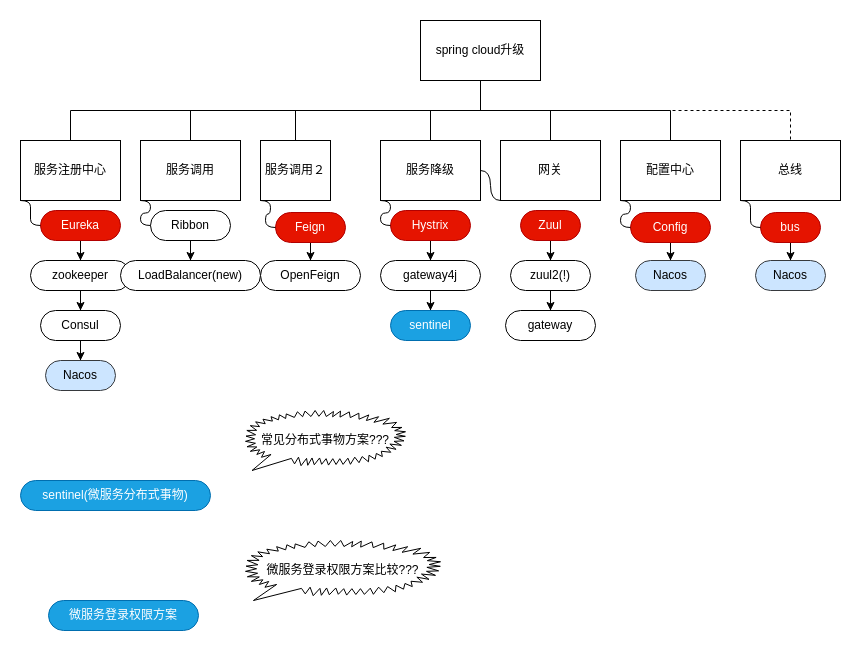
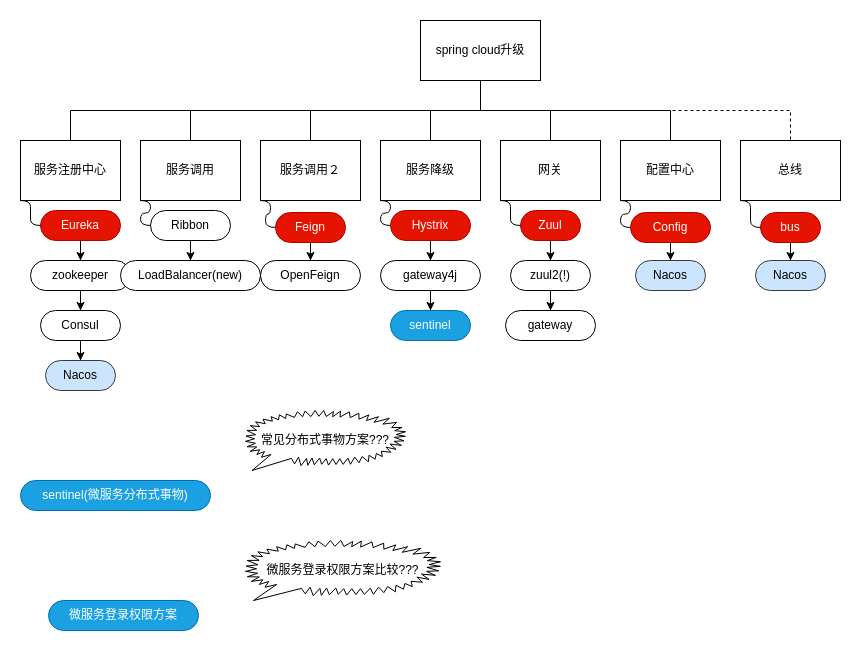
  <mxCell id="0" />
  <mxCell id="1" parent="0" />
  <mxCell id="2" value="spring cloud升级" style="whiteSpace=wrap;html=1;align=center;treeFolding=1;treeMoving=1;container=1;recursiveResize=0;" vertex="1" parent="1"><mxGeometry x="420" y="20" width="120" height="60" as="geometry" /></mxCell>
  <mxCell id="3" value="服务注册中心" style="whiteSpace=wrap;html=1;align=center;verticalAlign=middle;container=1;recursiveResize=0;treeFolding=1;treeMoving=1;" vertex="1" parent="1"><mxGeometry x="20" y="140" width="100" height="60" as="geometry" /></mxCell>
  <mxCell id="4" value="" style="edgeStyle=elbowEdgeStyle;elbow=vertical;startArrow=none;endArrow=none;rounded=0;exitX=0.5;exitY=1;exitDx=0;exitDy=0;" edge="1" target="3" parent="1" source="2"><mxGeometry relative="1" as="geometry"><mxPoint x="90" y="160" as="sourcePoint" /></mxGeometry></mxCell>
  <mxCell id="5" value="服务调用" style="whiteSpace=wrap;html=1;align=center;verticalAlign=middle;container=1;recursiveResize=0;treeFolding=1;treeMoving=1;" vertex="1" parent="1"><mxGeometry x="140" y="140" width="100" height="60" as="geometry" /></mxCell>
  <mxCell id="6" value="服务降级" style="whiteSpace=wrap;html=1;align=center;verticalAlign=middle;container=1;recursiveResize=0;treeFolding=1;treeMoving=1;" vertex="1" parent="1"><mxGeometry x="380" y="140" width="100" height="60" as="geometry" /></mxCell>
- <mxCell id="7" value="服务调用２" style="whiteSpace=wrap;html=1;align=center;verticalAlign=middle;container=1;recursiveResize=0;treeFolding=1;treeMoving=1;" vertex="1" parent="1"><mxGeometry x="260" y="140" width="70" height="60" as="geometry" /></mxCell>
+ <mxCell id="7" value="服务调用２" style="whiteSpace=wrap;html=1;align=center;verticalAlign=middle;container=1;recursiveResize=0;treeFolding=1;treeMoving=1;" vertex="1" parent="1"><mxGeometry x="260" y="140" width="100" height="60" as="geometry" /></mxCell>
  <mxCell id="8" value="" style="edgeStyle=elbowEdgeStyle;elbow=vertical;startArrow=none;endArrow=none;rounded=0;exitX=0.5;exitY=1;exitDx=0;exitDy=0;entryX=0.5;entryY=0;entryDx=0;entryDy=0;" edge="1" parent="1" source="2" target="5"><mxGeometry relative="1" as="geometry"><mxPoint x="340" y="360" as="sourcePoint" /><mxPoint x="-70" y="420" as="targetPoint" /></mxGeometry></mxCell>
  <mxCell id="9" value="网关" style="whiteSpace=wrap;html=1;align=center;verticalAlign=middle;container=1;recursiveResize=0;treeFolding=1;treeMoving=1;" vertex="1" parent="1"><mxGeometry x="500" y="140" width="100" height="60" as="geometry" /></mxCell>
  <mxCell id="10" value="配置中心" style="whiteSpace=wrap;html=1;align=center;verticalAlign=middle;container=1;recursiveResize=0;treeFolding=1;treeMoving=1;" vertex="1" parent="1"><mxGeometry x="620" y="140" width="100" height="60" as="geometry" /></mxCell>
  <mxCell id="11" value="总线" style="whiteSpace=wrap;html=1;align=center;verticalAlign=middle;container=1;recursiveResize=0;treeFolding=1;treeMoving=1;" vertex="1" parent="1"><mxGeometry x="740" y="140" width="100" height="60" as="geometry" /></mxCell>
  <mxCell id="12" value="" style="edgeStyle=elbowEdgeStyle;elbow=vertical;startArrow=none;endArrow=none;rounded=0;exitX=0.5;exitY=1;exitDx=0;exitDy=0;entryX=0.5;entryY=0;entryDx=0;entryDy=0;" edge="1" parent="1" source="2" target="7"><mxGeometry relative="1" as="geometry"><mxPoint x="660" y="260" as="sourcePoint" /><mxPoint x="250" y="320" as="targetPoint" /></mxGeometry></mxCell>
  <mxCell id="13" value="" style="edgeStyle=elbowEdgeStyle;elbow=vertical;startArrow=none;endArrow=none;rounded=0;exitX=0.5;exitY=1;exitDx=0;exitDy=0;entryX=0.5;entryY=0;entryDx=0;entryDy=0;" edge="1" parent="1" source="2" target="6"><mxGeometry relative="1" as="geometry"><mxPoint x="290" y="350" as="sourcePoint" /><mxPoint x="-120" y="410" as="targetPoint" /></mxGeometry></mxCell>
  <mxCell id="14" value="" style="edgeStyle=elbowEdgeStyle;elbow=vertical;startArrow=none;endArrow=none;rounded=0;exitX=0.5;exitY=1;exitDx=0;exitDy=0;entryX=0.5;entryY=0;entryDx=0;entryDy=0;" edge="1" parent="1" source="2" target="9"><mxGeometry relative="1" as="geometry"><mxPoint x="450" y="440" as="sourcePoint" /><mxPoint x="40" y="500" as="targetPoint" /></mxGeometry></mxCell>
  <mxCell id="15" value="" style="edgeStyle=elbowEdgeStyle;elbow=vertical;startArrow=none;endArrow=none;rounded=0;exitX=0.5;exitY=1;exitDx=0;exitDy=0;dashed=1;" edge="1" parent="1" source="2" target="11"><mxGeometry relative="1" as="geometry"><mxPoint x="490" y="300" as="sourcePoint" /><mxPoint x="80" y="360" as="targetPoint" /></mxGeometry></mxCell>
  <mxCell id="16" value="" style="edgeStyle=elbowEdgeStyle;elbow=vertical;startArrow=none;endArrow=none;rounded=0;exitX=0.5;exitY=1;exitDx=0;exitDy=0;entryX=0.5;entryY=0;entryDx=0;entryDy=0;" edge="1" parent="1" source="2" target="10"><mxGeometry relative="1" as="geometry"><mxPoint x="470" y="390" as="sourcePoint" /><mxPoint x="60" y="450" as="targetPoint" /></mxGeometry></mxCell>
  <mxCell id="17" value="" style="edgeStyle=orthogonalEdgeStyle;rounded=0;orthogonalLoop=1;jettySize=auto;html=1;" edge="1" parent="1" source="18" target="21"><mxGeometry relative="1" as="geometry" /></mxCell>
  <mxCell id="18" value="Eureka" style="whiteSpace=wrap;html=1;rounded=1;arcSize=50;align=center;verticalAlign=middle;container=1;recursiveResize=0;strokeWidth=1;autosize=1;spacing=4;treeFolding=1;treeMoving=1;fillColor=#e51400;strokeColor=#B20000;fontColor=#ffffff;" vertex="1" parent="1"><mxGeometry x="40" y="210" width="80" height="30" as="geometry" /></mxCell>
  <mxCell id="19" value="" style="edgeStyle=entityRelationEdgeStyle;startArrow=none;endArrow=none;segment=10;curved=1;exitX=0;exitY=1;exitDx=0;exitDy=0;" edge="1" target="18" parent="1" source="3"><mxGeometry relative="1" as="geometry"><mxPoint x="45" y="200" as="sourcePoint" /></mxGeometry></mxCell>
  <mxCell id="20" value="" style="edgeStyle=orthogonalEdgeStyle;rounded=0;orthogonalLoop=1;jettySize=auto;html=1;" edge="1" parent="1" source="21" target="23"><mxGeometry relative="1" as="geometry" /></mxCell>
  <mxCell id="21" value="zookeeper" style="whiteSpace=wrap;html=1;rounded=1;arcSize=50;align=center;verticalAlign=middle;container=1;recursiveResize=0;strokeWidth=1;autosize=1;spacing=4;treeFolding=1;treeMoving=1;" vertex="1" parent="1"><mxGeometry x="30" y="260" width="100" height="30" as="geometry" /></mxCell>
  <mxCell id="22" value="" style="edgeStyle=orthogonalEdgeStyle;rounded=0;orthogonalLoop=1;jettySize=auto;html=1;" edge="1" parent="1" source="23" target="24"><mxGeometry relative="1" as="geometry" /></mxCell>
  <mxCell id="23" value="Consul" style="whiteSpace=wrap;html=1;rounded=1;arcSize=50;align=center;verticalAlign=middle;container=1;recursiveResize=0;strokeWidth=1;autosize=1;spacing=4;treeFolding=1;treeMoving=1;" vertex="1" parent="1"><mxGeometry x="40" y="310" width="80" height="30" as="geometry" /></mxCell>
  <mxCell id="24" value="Nacos" style="whiteSpace=wrap;html=1;rounded=1;arcSize=50;align=center;verticalAlign=middle;container=1;recursiveResize=0;strokeWidth=1;autosize=1;spacing=4;treeFolding=1;treeMoving=1;fillColor=#cce5ff;strokeColor=#36393d;" vertex="1" parent="1"><mxGeometry x="45" y="360" width="70" height="30" as="geometry" /></mxCell>
  <mxCell id="25" value="" style="edgeStyle=orthogonalEdgeStyle;rounded=0;orthogonalLoop=1;jettySize=auto;html=1;" edge="1" parent="1" source="26" target="27"><mxGeometry relative="1" as="geometry" /></mxCell>
  <mxCell id="26" value="Ribbon" style="whiteSpace=wrap;html=1;rounded=1;arcSize=50;align=center;verticalAlign=middle;container=1;recursiveResize=0;strokeWidth=1;autosize=1;spacing=4;treeFolding=1;treeMoving=1;" vertex="1" parent="1"><mxGeometry x="150" y="210" width="80" height="30" as="geometry" /></mxCell>
  <mxCell id="27" value="LoadBalancer(new)" style="whiteSpace=wrap;html=1;rounded=1;arcSize=50;align=center;verticalAlign=middle;container=1;recursiveResize=0;strokeWidth=1;autosize=1;spacing=4;treeFolding=1;treeMoving=1;" vertex="1" parent="1"><mxGeometry x="120" y="260" width="140" height="30" as="geometry" /></mxCell>
  <mxCell id="28" value="" style="edgeStyle=entityRelationEdgeStyle;startArrow=none;endArrow=none;segment=10;curved=1;exitX=0;exitY=1;exitDx=0;exitDy=0;" edge="1" target="26" parent="1" source="5"><mxGeometry relative="1" as="geometry"><mxPoint x="160" y="234" as="sourcePoint" /></mxGeometry></mxCell>
  <mxCell id="29" value="" style="edgeStyle=orthogonalEdgeStyle;rounded=0;orthogonalLoop=1;jettySize=auto;html=1;" edge="1" parent="1" source="30" target="31"><mxGeometry relative="1" as="geometry" /></mxCell>
  <mxCell id="30" value="Feign" style="whiteSpace=wrap;html=1;rounded=1;arcSize=50;align=center;verticalAlign=middle;container=1;recursiveResize=0;strokeWidth=1;autosize=1;spacing=4;treeFolding=1;treeMoving=1;fillColor=#e51400;strokeColor=#B20000;fontColor=#ffffff;" vertex="1" parent="1"><mxGeometry x="275" y="212" width="70" height="30" as="geometry" /></mxCell>
  <mxCell id="31" value="OpenFeign" style="whiteSpace=wrap;html=1;rounded=1;arcSize=50;align=center;verticalAlign=middle;container=1;recursiveResize=0;strokeWidth=1;autosize=1;spacing=4;treeFolding=1;treeMoving=1;" vertex="1" parent="1"><mxGeometry x="260" y="260" width="100" height="30" as="geometry" /></mxCell>
  <mxCell id="32" value="" style="edgeStyle=entityRelationEdgeStyle;startArrow=none;endArrow=none;segment=10;curved=1;exitX=0;exitY=1;exitDx=0;exitDy=0;" edge="1" target="30" parent="1" source="7"><mxGeometry relative="1" as="geometry"><mxPoint x="270" y="220" as="sourcePoint" /></mxGeometry></mxCell>
  <mxCell id="33" value="" style="edgeStyle=orthogonalEdgeStyle;rounded=0;orthogonalLoop=1;jettySize=auto;html=1;" edge="1" parent="1" source="34" target="36"><mxGeometry relative="1" as="geometry" /></mxCell>
  <mxCell id="34" value="Hystrix" style="whiteSpace=wrap;html=1;rounded=1;arcSize=50;align=center;verticalAlign=middle;container=1;recursiveResize=0;strokeWidth=1;autosize=1;spacing=4;treeFolding=1;treeMoving=1;fillColor=#e51400;strokeColor=#B20000;fontColor=#ffffff;" vertex="1" parent="1"><mxGeometry x="390" y="210" width="80" height="30" as="geometry" /></mxCell>
  <mxCell id="35" value="" style="edgeStyle=orthogonalEdgeStyle;rounded=0;orthogonalLoop=1;jettySize=auto;html=1;" edge="1" parent="1" source="36" target="37"><mxGeometry relative="1" as="geometry" /></mxCell>
  <mxCell id="36" value="gateway4j" style="whiteSpace=wrap;html=1;rounded=1;arcSize=50;align=center;verticalAlign=middle;container=1;recursiveResize=0;strokeWidth=1;autosize=1;spacing=4;treeFolding=1;treeMoving=1;" vertex="1" parent="1"><mxGeometry x="380" y="260" width="100" height="30" as="geometry" /></mxCell>
  <mxCell id="37" value="sentinel" style="whiteSpace=wrap;html=1;rounded=1;arcSize=50;align=center;verticalAlign=middle;container=1;recursiveResize=0;strokeWidth=1;autosize=1;spacing=4;treeFolding=1;treeMoving=1;fillColor=#1ba1e2;strokeColor=#006EAF;fontColor=#ffffff;" vertex="1" parent="1"><mxGeometry x="390" y="310" width="80" height="30" as="geometry" /></mxCell>
  <mxCell id="38" value="" style="edgeStyle=entityRelationEdgeStyle;startArrow=none;endArrow=none;segment=10;curved=1;exitX=0;exitY=1;exitDx=0;exitDy=0;" edge="1" target="34" parent="1" source="6"><mxGeometry relative="1" as="geometry"><mxPoint x="450" y="248" as="sourcePoint" /></mxGeometry></mxCell>
  <mxCell id="39" value="" style="edgeStyle=orthogonalEdgeStyle;rounded=0;orthogonalLoop=1;jettySize=auto;html=1;" edge="1" parent="1" source="40" target="42"><mxGeometry relative="1" as="geometry" /></mxCell>
  <mxCell id="40" value="Zuul" style="whiteSpace=wrap;html=1;rounded=1;arcSize=50;align=center;verticalAlign=middle;container=1;recursiveResize=0;strokeWidth=1;autosize=1;spacing=4;treeFolding=1;treeMoving=1;fillColor=#e51400;strokeColor=#B20000;fontColor=#ffffff;" vertex="1" parent="1"><mxGeometry x="520" y="210" width="60" height="30" as="geometry" /></mxCell>
  <mxCell id="41" value="" style="edgeStyle=orthogonalEdgeStyle;rounded=0;orthogonalLoop=1;jettySize=auto;html=1;" edge="1" parent="1" source="42" target="43"><mxGeometry relative="1" as="geometry" /></mxCell>
  <mxCell id="42" value="zuul2(!)" style="whiteSpace=wrap;html=1;rounded=1;arcSize=50;align=center;verticalAlign=middle;container=1;recursiveResize=0;strokeWidth=1;autosize=1;spacing=4;treeFolding=1;treeMoving=1;" vertex="1" parent="1"><mxGeometry x="510" y="260" width="80" height="30" as="geometry" /></mxCell>
  <mxCell id="43" value="gateway" style="whiteSpace=wrap;html=1;rounded=1;arcSize=50;align=center;verticalAlign=middle;container=1;recursiveResize=0;strokeWidth=1;autosize=1;spacing=4;treeFolding=1;treeMoving=1;" vertex="1" parent="1"><mxGeometry x="505" y="310" width="90" height="30" as="geometry" /></mxCell>
- <mxCell id="44" value="" style="edgeStyle=entityRelationEdgeStyle;startArrow=none;endArrow=none;segment=10;curved=1;exitX=0;exitY=1;exitDx=0;exitDy=0;" edge="1" target="6" parent="1" source="9"><mxGeometry relative="1" as="geometry"><mxPoint x="520" y="308" as="sourcePoint" /></mxGeometry></mxCell>
+ <mxCell id="44" value="" style="edgeStyle=entityRelationEdgeStyle;startArrow=none;endArrow=none;segment=10;curved=1;exitX=0;exitY=1;exitDx=0;exitDy=0;" edge="1" target="40" parent="1" source="9"><mxGeometry relative="1" as="geometry"><mxPoint x="520" y="308" as="sourcePoint" /></mxGeometry></mxCell>
  <mxCell id="45" value="" style="edgeStyle=orthogonalEdgeStyle;rounded=0;orthogonalLoop=1;jettySize=auto;html=1;" edge="1" parent="1" source="46" target="47"><mxGeometry relative="1" as="geometry" /></mxCell>
  <mxCell id="46" value="bus" style="whiteSpace=wrap;html=1;rounded=1;arcSize=50;align=center;verticalAlign=middle;container=1;recursiveResize=0;strokeWidth=1;autosize=1;spacing=4;treeFolding=1;treeMoving=1;fillColor=#e51400;strokeColor=#B20000;fontColor=#ffffff;" vertex="1" parent="1"><mxGeometry x="760" y="212" width="60" height="30" as="geometry" /></mxCell>
  <mxCell id="47" value="Nacos" style="whiteSpace=wrap;html=1;rounded=1;arcSize=50;align=center;verticalAlign=middle;container=1;recursiveResize=0;strokeWidth=1;autosize=1;spacing=4;treeFolding=1;treeMoving=1;fillColor=#cce5ff;strokeColor=#36393d;" vertex="1" parent="1"><mxGeometry x="755" y="260" width="70" height="30" as="geometry" /></mxCell>
  <mxCell id="48" value="" style="edgeStyle=entityRelationEdgeStyle;startArrow=none;endArrow=none;segment=10;curved=1;exitX=0;exitY=1;exitDx=0;exitDy=0;" edge="1" target="46" parent="1" source="11"><mxGeometry relative="1" as="geometry"><mxPoint x="680" y="278" as="sourcePoint" /></mxGeometry></mxCell>
  <mxCell id="49" value="" style="edgeStyle=orthogonalEdgeStyle;rounded=0;orthogonalLoop=1;jettySize=auto;html=1;" edge="1" parent="1" source="50" target="51"><mxGeometry relative="1" as="geometry" /></mxCell>
  <mxCell id="50" value="Config" style="whiteSpace=wrap;html=1;rounded=1;arcSize=50;align=center;verticalAlign=middle;container=1;recursiveResize=0;strokeWidth=1;autosize=1;spacing=4;treeFolding=1;treeMoving=1;fillColor=#e51400;strokeColor=#B20000;fontColor=#ffffff;" vertex="1" parent="1"><mxGeometry x="630" y="212" width="80" height="30" as="geometry" /></mxCell>
  <mxCell id="51" value="Nacos" style="whiteSpace=wrap;html=1;rounded=1;arcSize=50;align=center;verticalAlign=middle;container=1;recursiveResize=0;strokeWidth=1;autosize=1;spacing=4;treeFolding=1;treeMoving=1;fillColor=#cce5ff;strokeColor=#36393d;" vertex="1" parent="1"><mxGeometry x="635" y="260" width="70" height="30" as="geometry" /></mxCell>
  <mxCell id="52" value="" style="edgeStyle=entityRelationEdgeStyle;startArrow=none;endArrow=none;segment=10;curved=1;exitX=0;exitY=1;exitDx=0;exitDy=0;" edge="1" target="50" parent="1" source="10"><mxGeometry relative="1" as="geometry"><mxPoint x="660" y="248" as="sourcePoint" /></mxGeometry></mxCell>
  <mxCell id="53" value="sentinel(微服务分布式事物)" style="whiteSpace=wrap;html=1;rounded=1;arcSize=50;align=center;verticalAlign=middle;container=1;recursiveResize=0;strokeWidth=1;autosize=1;spacing=4;treeFolding=1;treeMoving=1;fillColor=#1ba1e2;strokeColor=#006EAF;fontColor=#ffffff;" vertex="1" parent="1"><mxGeometry x="20" y="480" width="190" height="30" as="geometry" /></mxCell>
  <mxCell id="54" value="常见分布式事物方案???" style="whiteSpace=wrap;html=1;shape=mxgraph.basic.loud_callout" vertex="1" parent="1"><mxGeometry x="245" y="410" width="160" height="60" as="geometry" /></mxCell>
  <mxCell id="55" value="微服务登录权限方案" style="whiteSpace=wrap;html=1;rounded=1;arcSize=50;align=center;verticalAlign=middle;container=1;recursiveResize=0;strokeWidth=1;autosize=1;spacing=4;treeFolding=1;treeMoving=1;fillColor=#1ba1e2;strokeColor=#006EAF;fontColor=#ffffff;" vertex="1" parent="1"><mxGeometry x="48" y="600" width="150" height="30" as="geometry" /></mxCell>
  <mxCell id="56" value="微服务登录权限方案比较???" style="whiteSpace=wrap;html=1;shape=mxgraph.basic.loud_callout" vertex="1" parent="1"><mxGeometry x="245" y="540" width="195" height="60" as="geometry" /></mxCell>
